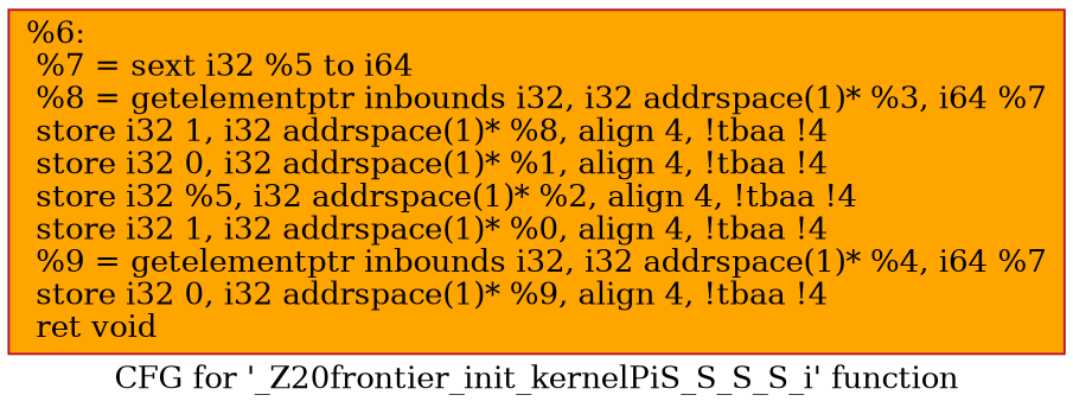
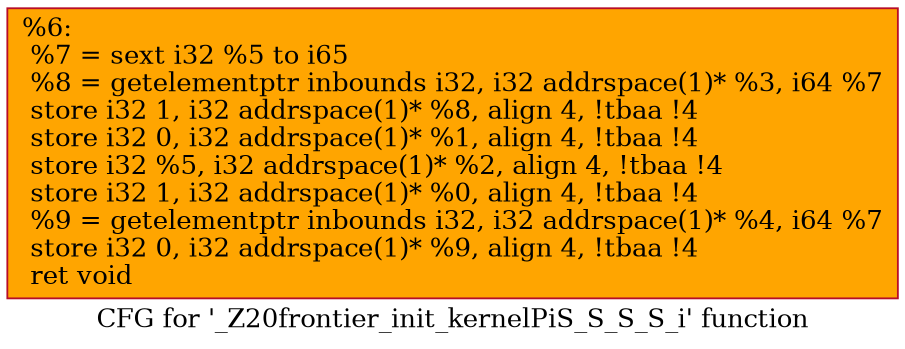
  digraph {
    label="CFG for '_Z20frontier_init_kernelPiS_S_S_S_i' function"
-   n1 [color="#b70d28ff" fillcolor=orange label="{%6:\l  %7 = sext i32 %5 to i64\l  %8 = getelementptr inbounds i32, i32 addrspace(1)* %3, i64 %7\l  store i32 1, i32 addrspace(1)* %8, align 4, !tbaa !4\l  store i32 0, i32 addrspace(1)* %1, align 4, !tbaa !4\l  store i32 %5, i32 addrspace(1)* %2, align 4, !tbaa !4\l  store i32 1, i32 addrspace(1)* %0, align 4, !tbaa !4\l  %9 = getelementptr inbounds i32, i32 addrspace(1)* %4, i64 %7\l  store i32 0, i32 addrspace(1)* %9, align 4, !tbaa !4\l  ret void\l}" shape=record style=filled]
+   n1 [color="#b70d28ff" fillcolor=orange label="{%6:\l  %7 = sext i32 %5 to i65\l  %8 = getelementptr inbounds i32, i32 addrspace(1)* %3, i64 %7\l  store i32 1, i32 addrspace(1)* %8, align 4, !tbaa !4\l  store i32 0, i32 addrspace(1)* %1, align 4, !tbaa !4\l  store i32 %5, i32 addrspace(1)* %2, align 4, !tbaa !4\l  store i32 1, i32 addrspace(1)* %0, align 4, !tbaa !4\l  %9 = getelementptr inbounds i32, i32 addrspace(1)* %4, i64 %7\l  store i32 0, i32 addrspace(1)* %9, align 4, !tbaa !4\l  ret void\l}" shape=record style=filled]
  }
